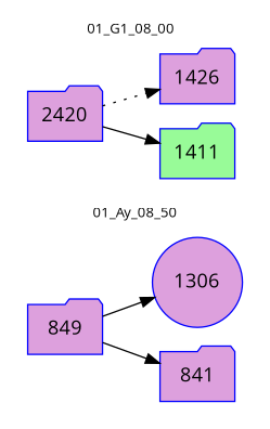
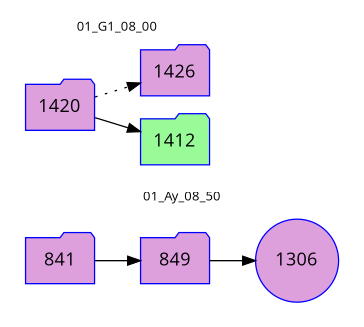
  digraph {
    fontname="Open Sans"
    rankdir=LR
    node [color=blue fillcolor=plum fontname="Open Sans" shape=folder style=filled]
    edge [color=black fontname="Open Sans" style=solid]
    n1 [label=849]
    n2 [label=841]
    n3 [label=1306 shape=circle]
-   n4 [label=2420]
-   n5 [fillcolor=palegreen label=1411]
+   n4 [label=1420]
+   n5 [fillcolor=palegreen label=1412]
    n6 [label=1426]
    subgraph cluster_1 {
      color=white
      fontsize=10
      label="01_Ay_08_50"
      n1
      n2
      n3
    }
    subgraph cluster_2 {
      color=white
      fontsize=10
      label="01_G1_08_00"
      n4
      n5
      n6
    }
-   n1 -> n2
+   n2 -> n1
    n1 -> n3
    n4 -> n5
    n4 -> n6 [style=dotted]
  }
